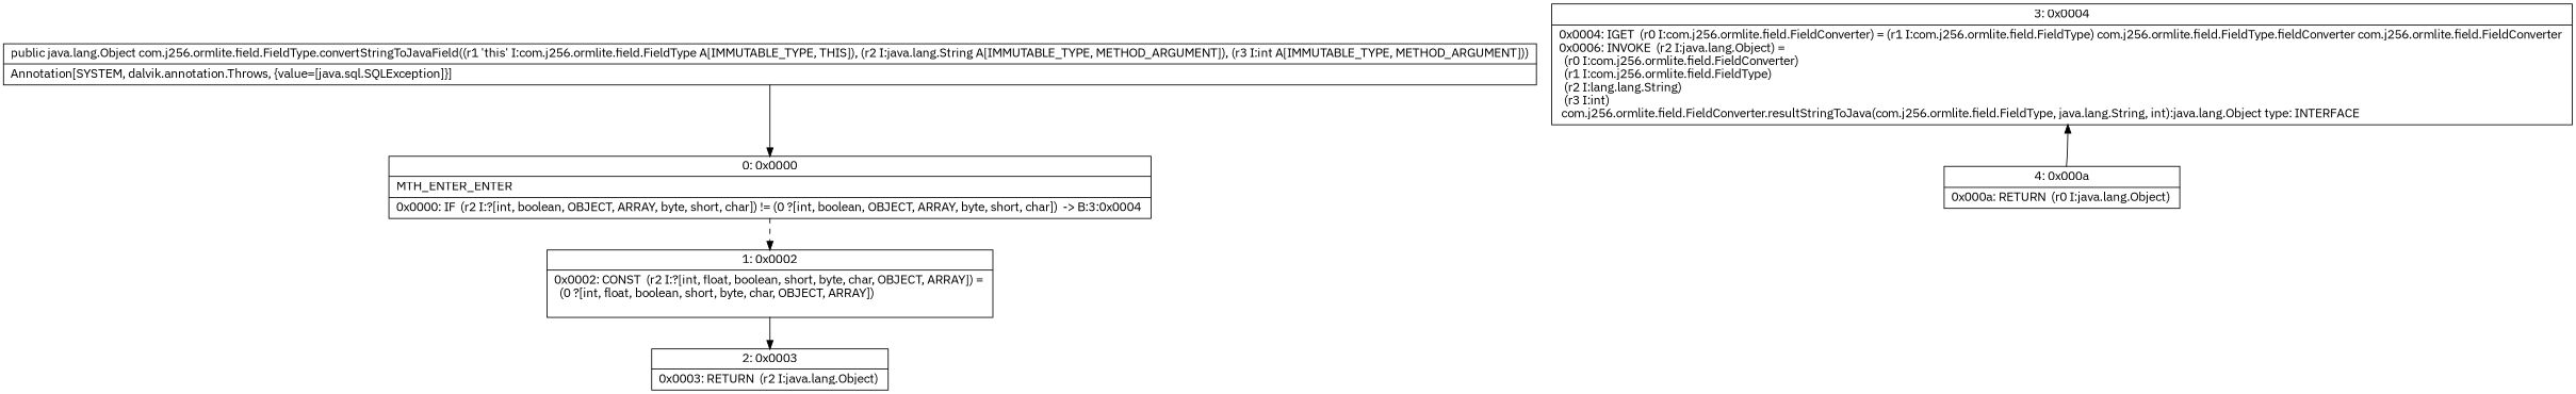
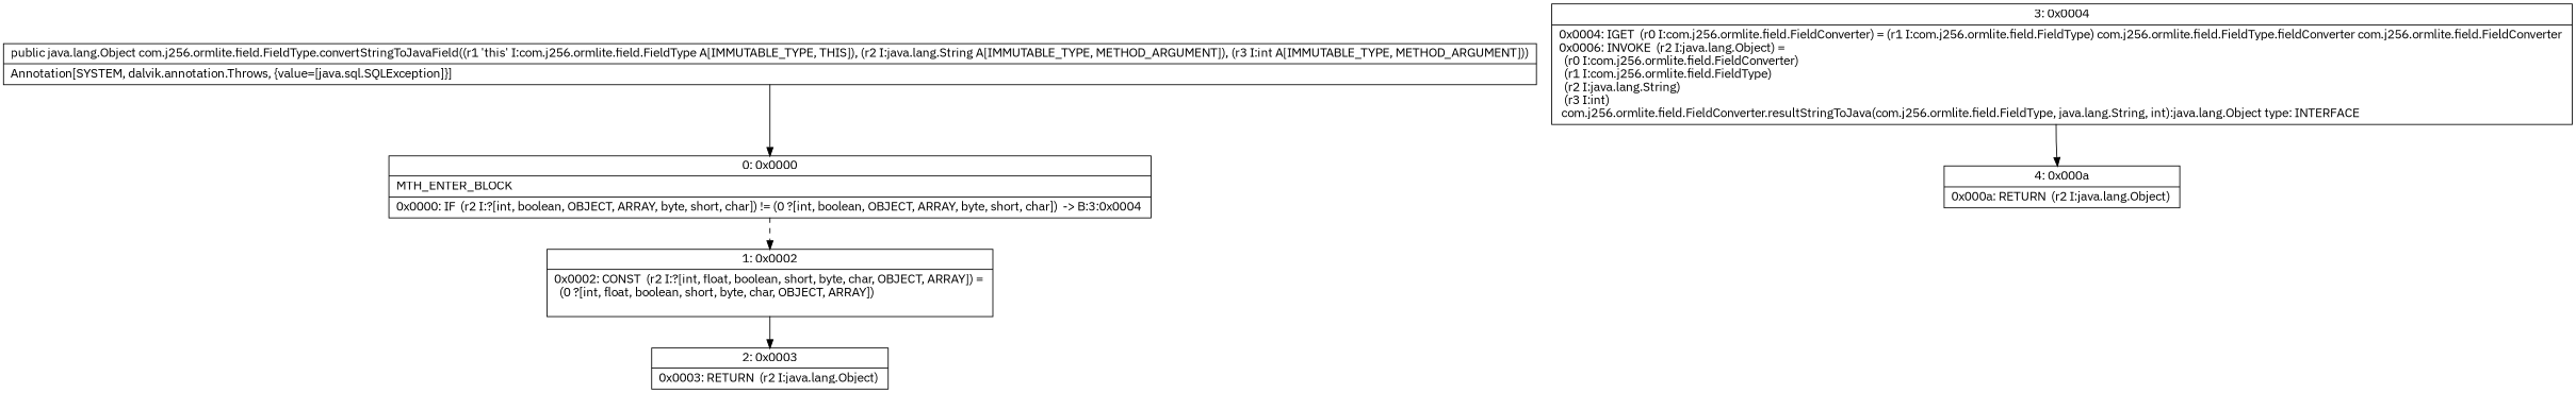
  digraph {
    fontname="IBM Plex Sans"
    node [fontname="IBM Plex Sans" shape=record]
    edge [fontname="IBM Plex Sans"]
-   n1 [label="{0\:\ 0x0000|MTH_ENTER_ENTER\l|0x0000: IF  (r2 I:?[int, boolean, OBJECT, ARRAY, byte, short, char]) != (0 ?[int, boolean, OBJECT, ARRAY, byte, short, char])  \-\> B:3:0x0004 \l}"]
+   n1 [label="{0\:\ 0x0000|MTH_ENTER_BLOCK\l|0x0000: IF  (r2 I:?[int, boolean, OBJECT, ARRAY, byte, short, char]) != (0 ?[int, boolean, OBJECT, ARRAY, byte, short, char])  \-\> B:3:0x0004 \l}"]
    n2 [label="{1\:\ 0x0002|0x0002: CONST  (r2 I:?[int, float, boolean, short, byte, char, OBJECT, ARRAY]) = \l  (0 ?[int, float, boolean, short, byte, char, OBJECT, ARRAY])\l \l}"]
    n3 [label="{2\:\ 0x0003|0x0003: RETURN  (r2 I:java.lang.Object) \l}"]
-   n4 [label="{3\:\ 0x0004|0x0004: IGET  (r0 I:com.j256.ormlite.field.FieldConverter) = (r1 I:com.j256.ormlite.field.FieldType) com.j256.ormlite.field.FieldType.fieldConverter com.j256.ormlite.field.FieldConverter \l0x0006: INVOKE  (r2 I:java.lang.Object) = \l  (r0 I:com.j256.ormlite.field.FieldConverter)\l  (r1 I:com.j256.ormlite.field.FieldType)\l  (r2 I:lang.lang.String)\l  (r3 I:int)\l com.j256.ormlite.field.FieldConverter.resultStringToJava(com.j256.ormlite.field.FieldType, java.lang.String, int):java.lang.Object type: INTERFACE \l}"]
-   n5 [label="{4\:\ 0x000a|0x000a: RETURN  (r0 I:java.lang.Object) \l}"]
+   n4 [label="{3\:\ 0x0004|0x0004: IGET  (r0 I:com.j256.ormlite.field.FieldConverter) = (r1 I:com.j256.ormlite.field.FieldType) com.j256.ormlite.field.FieldType.fieldConverter com.j256.ormlite.field.FieldConverter \l0x0006: INVOKE  (r2 I:java.lang.Object) = \l  (r0 I:com.j256.ormlite.field.FieldConverter)\l  (r1 I:com.j256.ormlite.field.FieldType)\l  (r2 I:java.lang.String)\l  (r3 I:int)\l com.j256.ormlite.field.FieldConverter.resultStringToJava(com.j256.ormlite.field.FieldType, java.lang.String, int):java.lang.Object type: INTERFACE \l}"]
+   n5 [label="{4\:\ 0x000a|0x000a: RETURN  (r2 I:java.lang.Object) \l}"]
    n6 [label="{public java.lang.Object com.j256.ormlite.field.FieldType.convertStringToJavaField((r1 'this' I:com.j256.ormlite.field.FieldType A[IMMUTABLE_TYPE, THIS]), (r2 I:java.lang.String A[IMMUTABLE_TYPE, METHOD_ARGUMENT]), (r3 I:int A[IMMUTABLE_TYPE, METHOD_ARGUMENT]))  | Annotation[SYSTEM, dalvik.annotation.Throws, \{value=[java.sql.SQLException]\}]\l}"]
    n1 -> n2 [style=dashed]
    n2 -> n3
-   n5 -> n4
+   n4 -> n5
    n6 -> n1
  }
